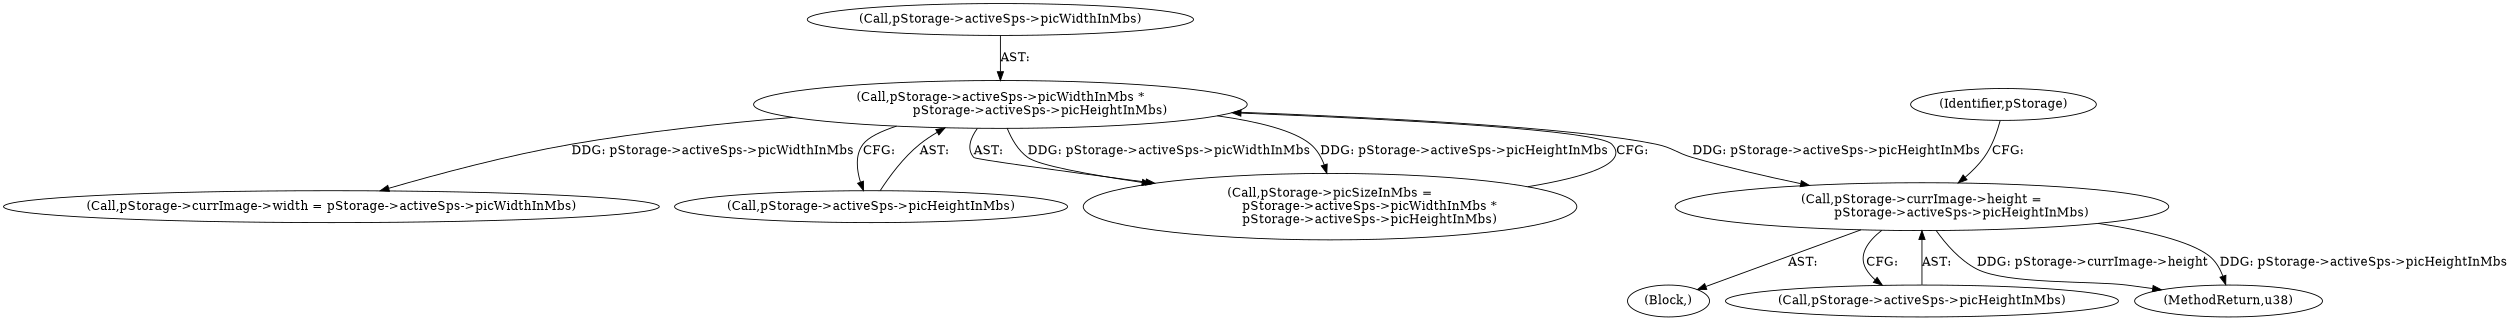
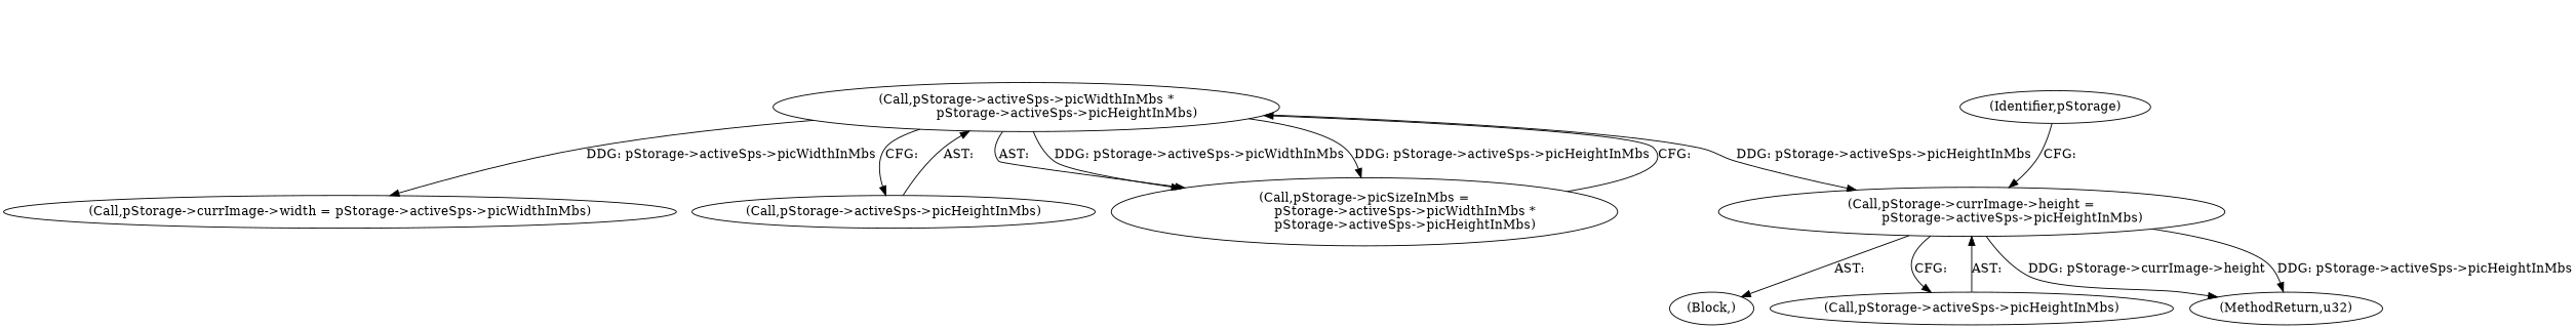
  digraph {
    n1 [label="(Call,pStorage->currImage->height =\n                    pStorage->activeSps->picHeightInMbs)"]
    n2 [label="(Block,)"]
    n3 [label="(Call,pStorage->activeSps->picHeightInMbs)"]
-   n4 [label="(MethodReturn,u38)"]
+   n4 [label="(MethodReturn,u32)"]
    n5 [label="(Call,pStorage->activeSps->picWidthInMbs *\n                    pStorage->activeSps->picHeightInMbs)"]
    n6 [label="(Call,pStorage->currImage->width = pStorage->activeSps->picWidthInMbs)"]
    n7 [label="(Call,pStorage->activeSps->picHeightInMbs)"]
    n8 [label="(Call,pStorage->picSizeInMbs =\n                    pStorage->activeSps->picWidthInMbs *\n                    pStorage->activeSps->picHeightInMbs)"]
-   n9 [label="(Call,pStorage->activeSps->picWidthInMbs)"]
    n10 [label="(Identifier,pStorage)"]
    n1 -> n2 [label="AST: "]
    n1 -> n3 [label="CFG: "]
    n1 -> n4 [label="DDG: pStorage->currImage->height"]
    n1 -> n4 [label="DDG: pStorage->activeSps->picHeightInMbs"]
    n3 -> n1 [label="AST: "]
    n5 -> n1 [label="DDG: pStorage->activeSps->picHeightInMbs"]
    n5 -> n6 [label="DDG: pStorage->activeSps->picWidthInMbs"]
    n5 -> n7 [label="CFG: "]
    n5 -> n8 [label="AST: "]
    n5 -> n8 [label="DDG: pStorage->activeSps->picWidthInMbs"]
    n5 -> n8 [label="DDG: pStorage->activeSps->picHeightInMbs"]
    n7 -> n5 [label="AST: "]
    n8 -> n5 [label="CFG: "]
-   n9 -> n5 [label="AST: "]
    n10 -> n1 [label="CFG: "]
  }
